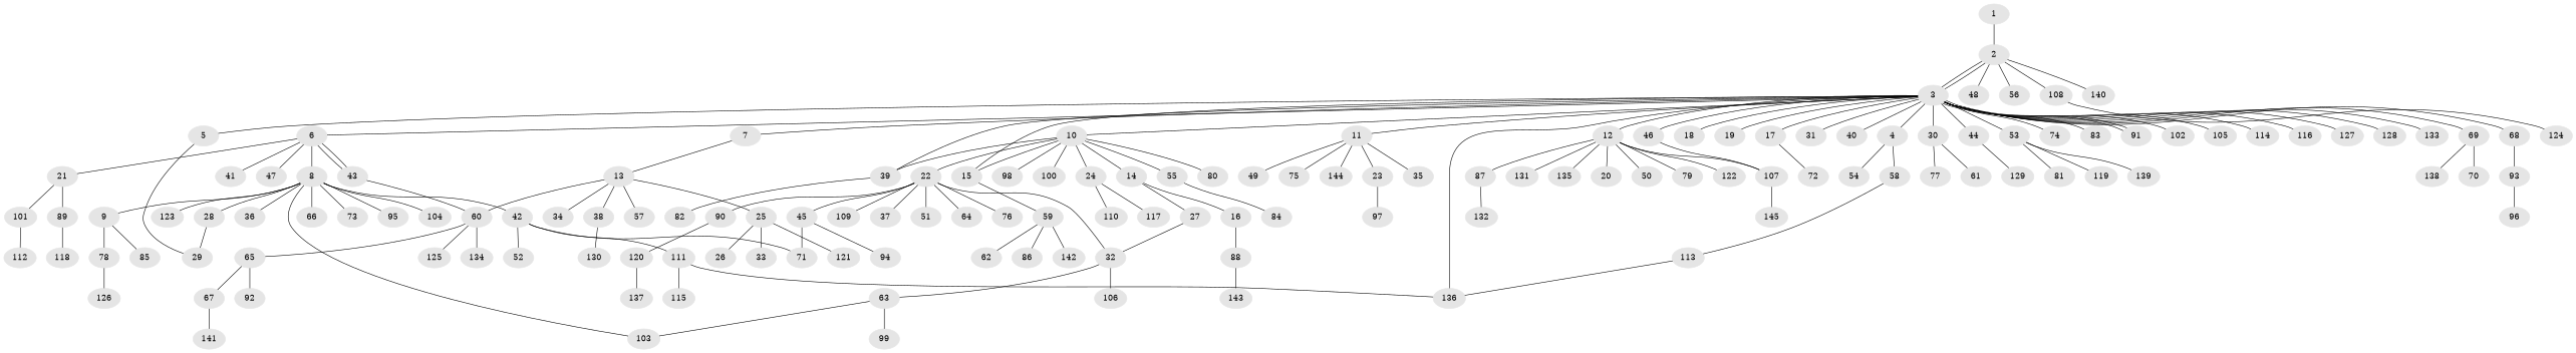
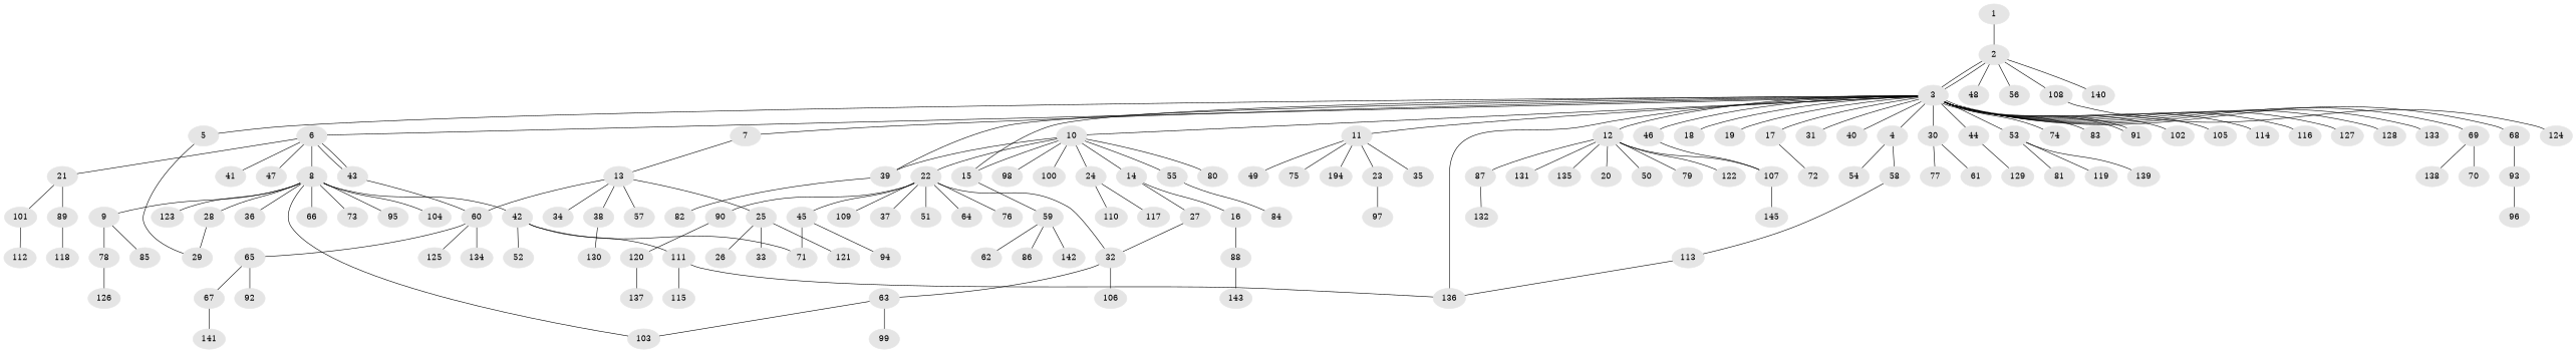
  graph {
    node [color=gray90 style=filled]
    1
    2
    3
    48
    56
    108
    140
    4
    5
    6
    7
    10
    11
    12
    15
    17
    18
    19
    30
    31
    39
    40
    44
    46
    53
    68
    69
    74
    83
    91
    102
    105
    114
    116
    127
    128
    133
    136
    124
    54
    58
    29
    8
    21
    41
    43
    47
    13
    14
    22
    24
    55
    80
    98
    100
    23
    35
    49
    75
-   144
+   144 [label=194]
    20
    50
    79
    87
    107
    122
    131
    135
    59
    72
    61
    77
    82
    129
    81
    119
    139
    93
    70
    138
    113
    9
    28
    36
    42
    66
    73
    95
    103
    104
    123
    89
    101
    60
    25
    34
    38
    57
    78
    85
    52
    71
    111
    126
    16
    27
    32
    37
    45
    51
    64
    76
    90
    109
    110
    117
    84
    97
    132
    145
    26
    33
    121
    130
    65
    125
    134
    88
    62
    86
    142
    143
    118
    112
    63
    106
    94
    120
    99
    115
    67
    92
    141
    96
    137
    1 -- 2
    2 -- 3
    2 -- 3
    2 -- 48
    2 -- 56
    2 -- 108
    2 -- 140
    3 -- 4
    3 -- 5
    3 -- 6
    3 -- 7
    3 -- 10
    3 -- 11
    3 -- 12
    3 -- 15
    3 -- 17
    3 -- 18
    3 -- 19
    3 -- 30
    3 -- 31
    3 -- 39
    3 -- 40
    3 -- 44
    3 -- 46
    3 -- 53
    3 -- 68
    3 -- 69
    3 -- 74
    3 -- 83
    3 -- 91
    3 -- 91
    3 -- 102
    3 -- 105
    3 -- 114
    3 -- 116
    3 -- 127
    3 -- 128
    3 -- 133
    3 -- 136
    108 -- 124
    4 -- 54
    4 -- 58
    5 -- 29
    6 -- 8
    6 -- 21
    6 -- 41
    6 -- 43
    6 -- 43
    6 -- 47
    7 -- 13
    10 -- 15
    10 -- 39
    10 -- 14
    10 -- 22
    10 -- 24
    10 -- 55
    10 -- 80
    10 -- 98
    10 -- 100
    11 -- 23
    11 -- 35
    11 -- 49
    11 -- 75
    11 -- 144
    12 -- 20
    12 -- 50
    12 -- 79
    12 -- 87
    12 -- 107
    12 -- 122
    12 -- 131
    12 -- 135
    15 -- 59
    17 -- 72
    30 -- 61
    30 -- 77
    39 -- 82
    44 -- 129
    46 -- 107
    53 -- 81
    53 -- 119
    53 -- 139
    68 -- 93
    69 -- 70
    69 -- 138
    58 -- 113
    8 -- 9
    8 -- 28
    8 -- 36
    8 -- 42
    8 -- 66
    8 -- 73
    8 -- 95
    8 -- 103
    8 -- 104
    8 -- 123
    21 -- 89
    21 -- 101
    43 -- 60
    13 -- 60
    13 -- 25
    13 -- 34
    13 -- 38
    13 -- 57
    14 -- 16
    14 -- 27
    22 -- 32
    22 -- 37
    22 -- 45
    22 -- 51
    22 -- 64
    22 -- 76
    22 -- 90
    22 -- 109
    24 -- 110
    24 -- 117
    55 -- 84
    23 -- 97
    87 -- 132
    107 -- 145
    59 -- 62
    59 -- 86
    59 -- 142
    93 -- 96
    113 -- 136
    9 -- 78
    9 -- 85
    28 -- 29
    42 -- 52
    42 -- 71
    42 -- 111
    89 -- 118
    101 -- 112
    60 -- 65
    60 -- 125
    60 -- 134
    25 -- 26
    25 -- 33
    25 -- 121
    38 -- 130
    78 -- 126
    111 -- 136
    111 -- 115
    16 -- 88
    27 -- 32
    32 -- 63
    32 -- 106
    45 -- 71
    45 -- 94
    90 -- 120
    65 -- 67
    65 -- 92
    88 -- 143
    63 -- 103
    63 -- 99
    120 -- 137
    67 -- 141
  }
